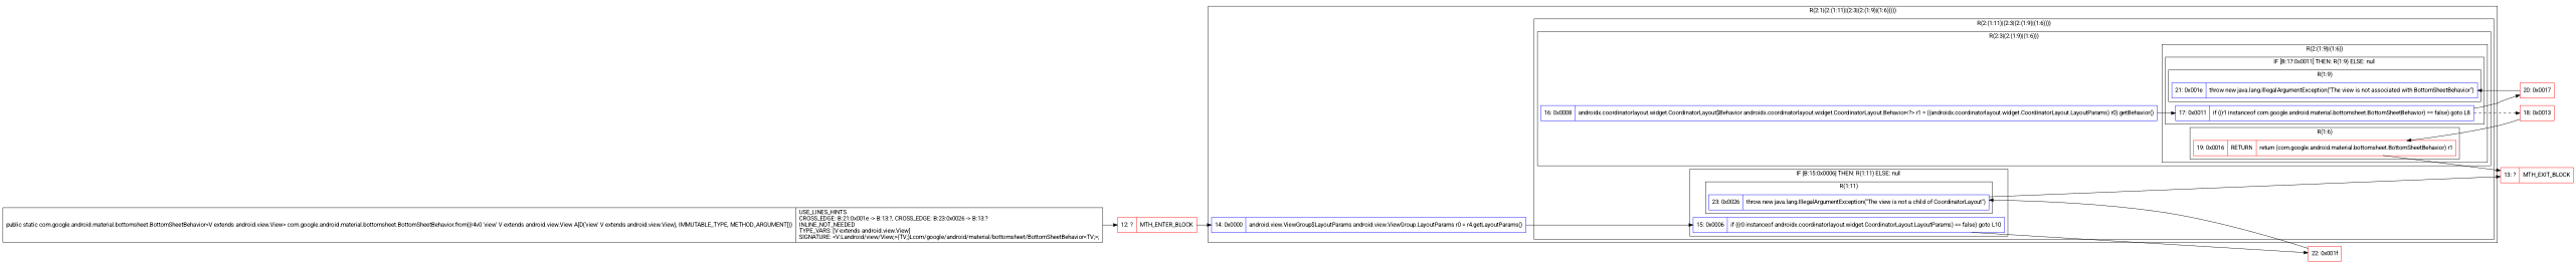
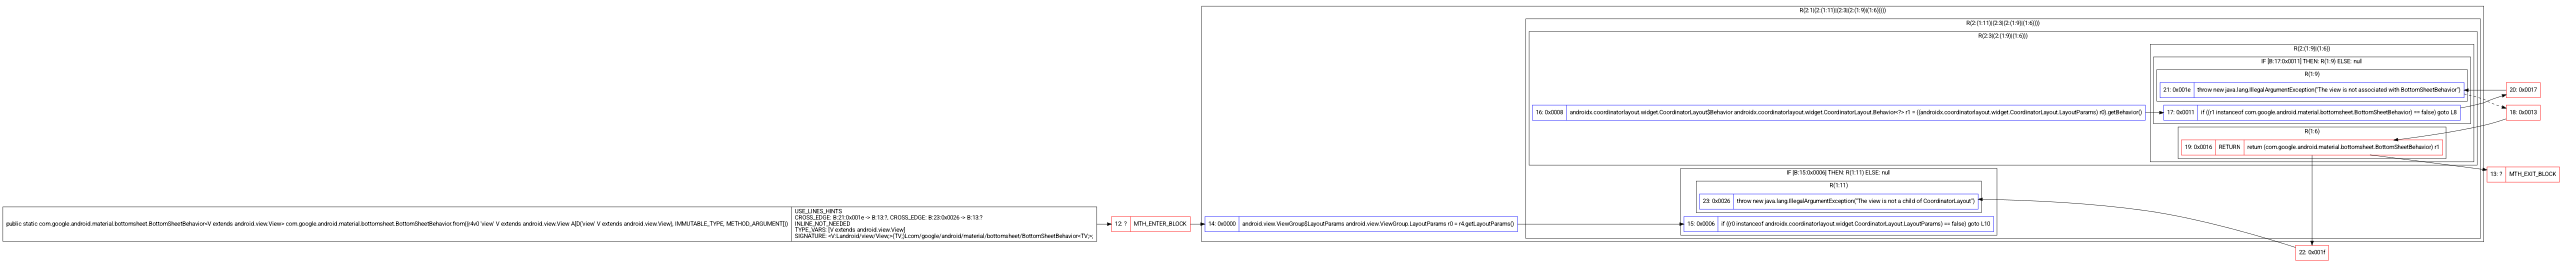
  digraph {
    fontname=Roboto
    rankdir=LR
    node [color=blue fontname=Roboto shape=record]
    edge [fontname=Roboto]
    n1 [label="{23\:\ 0x0026|throw new java.lang.IllegalArgumentException(\"The view is not a child of CoordinatorLayout\")\l}"]
    n2 [label="{15\:\ 0x0006|if ((r0 instanceof androidx.coordinatorlayout.widget.CoordinatorLayout.LayoutParams) == false) goto L10\l}"]
    n3 [label="{21\:\ 0x001e|throw new java.lang.IllegalArgumentException(\"The view is not associated with BottomSheetBehavior\")\l}"]
    n4 [label="{17\:\ 0x0011|if ((r1 instanceof com.google.android.material.bottomsheet.BottomSheetBehavior) == false) goto L8\l}"]
    n5 [color=red label="{19\:\ 0x0016|RETURN\l|return (com.google.android.material.bottomsheet.BottomSheetBehavior) r1\l}"]
    n6 [label="{16\:\ 0x0008|androidx.coordinatorlayout.widget.CoordinatorLayout$Behavior androidx.coordinatorlayout.widget.CoordinatorLayout.Behavior\<?\> r1 = ((androidx.coordinatorlayout.widget.CoordinatorLayout.LayoutParams) r0).getBehavior()\l}"]
    n7 [label="{14\:\ 0x0000|android.view.ViewGroup$LayoutParams android.view.ViewGroup.LayoutParams r0 = r4.getLayoutParams()\l}"]
    n8 [color=red label="{13\:\ ?|MTH_EXIT_BLOCK\l}"]
    n9 [color=red label="{22\:\ 0x001f}"]
    n10 [color=red label="{18\:\ 0x0013}"]
    n11 [color=red label="{20\:\ 0x0017}"]
    n12 [color=red label="{12\:\ ?|MTH_ENTER_BLOCK\l}"]
    n13 [label="{public static com.google.android.material.bottomsheet.BottomSheetBehavior\<V extends android.view.View\> com.google.android.material.bottomsheet.BottomSheetBehavior.from((r4v0 'view' V extends android.view.View A[D('view' V extends android.view.View), IMMUTABLE_TYPE, METHOD_ARGUMENT]))  | USE_LINES_HINTS\lCROSS_EDGE: B:21:0x001e \-\> B:13:?, CROSS_EDGE: B:23:0x0026 \-\> B:13:?\lINLINE_NOT_NEEDED\lTYPE_VARS: [V extends android.view.View]\lSIGNATURE: \<V:Landroid\/view\/View;\>(TV;)Lcom\/google\/android\/material\/bottomsheet\/BottomSheetBehavior\<TV;\>;\l}" color=""]
    subgraph cluster_1 {
      label="R(2:1|(2:(1:11)|(2:3|(2:(1:9)|(1:6)))))"
      n7
      subgraph cluster_2 {
        label="R(2:(1:11)|(2:3|(2:(1:9)|(1:6))))"
        subgraph cluster_3 {
          label="IF [B:15:0x0006] THEN: R(1:11) ELSE: null"
          n2
          subgraph cluster_4 {
            label="R(1:11)"
            n1
          }
        }
        subgraph cluster_5 {
          label="R(2:3|(2:(1:9)|(1:6)))"
          n6
          subgraph cluster_6 {
            label="R(2:(1:9)|(1:6))"
            subgraph cluster_7 {
              label="IF [B:17:0x0011] THEN: R(1:9) ELSE: null"
              n4
              subgraph cluster_8 {
                label="R(1:9)"
                n3
              }
            }
            subgraph cluster_9 {
              label="R(1:6)"
              n5
            }
          }
        }
      }
    }
-   n1 -> n8
-   n2 -> n9
-   n4 -> n10 [style=dashed]
+   n5 -> n9
+   n3 -> n10 [style=dashed]
    n4 -> n11
    n5 -> n8
    n6 -> n4
    n7 -> n2
    n9 -> n1
    n10 -> n5
    n11 -> n3
    n12 -> n7
    n13 -> n12
  }
